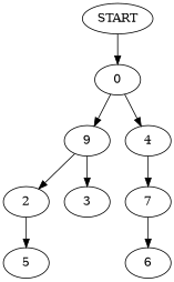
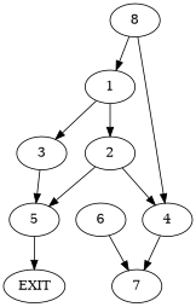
  digraph {
-   n1 [label=START]
-   8 [label=0]
-   1 [label=9]
+   8
+   1
    2
    3
    4
+   n7 [label=EXIT]
    5
    7
    6
-   n1 -> 8
    8 -> 1
    8 -> 4
    1 -> 2
    1 -> 3
+   2 -> 4
    2 -> 5
+   3 -> 5
    4 -> 7
-   7 -> 6
+   5 -> n7
+   6 -> 7
  }
